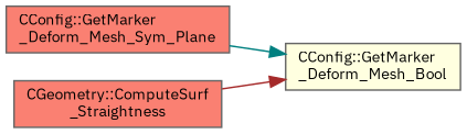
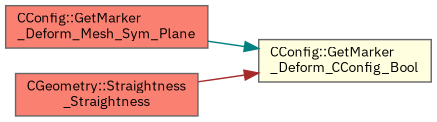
  digraph {
    fontname="IBM Plex Sans"
    rankdir=RL
    node [color=grey40 fillcolor=salmon fontname="IBM Plex Sans" fontsize=10 shape=box style=filled]
    edge [dir=back fontname="IBM Plex Sans" fontsize=10 labelfontname=Helvetica labelfontsize=10 style=solid]
    n1 [color=gray40 fontcolor=black height=0.2 label="CConfig::GetMarker\l_Deform_Mesh_Sym_Plane" width=0.4]
-   n2 [fillcolor=lightyellow height=0.2 label="CConfig::GetMarker\l_Deform_Mesh_Bool" width=0.4]
-   n3 [height=0.2 label="CGeometry::ComputeSurf\l_Straightness" width=0.4]
+   n2 [fillcolor=lightyellow height=0.2 label="CConfig::GetMarker\l_Deform_CConfig_Bool" width=0.4]
+   n3 [height=0.2 label="CGeometry::Straightness\l_Straightness" width=0.4]
    n2 -> n1 [color=teal]
    n2 -> n3 [color=brown]
  }
